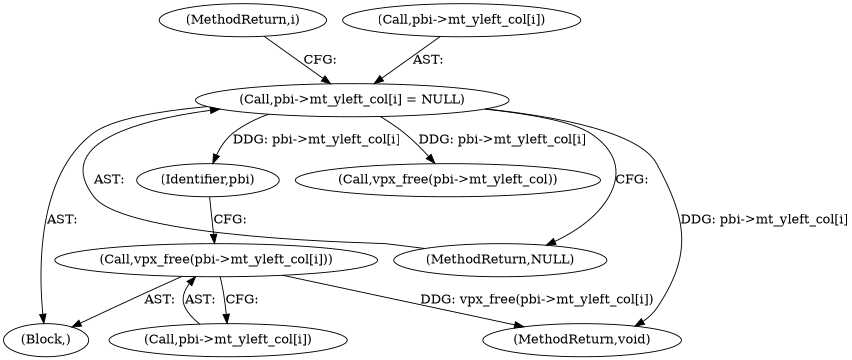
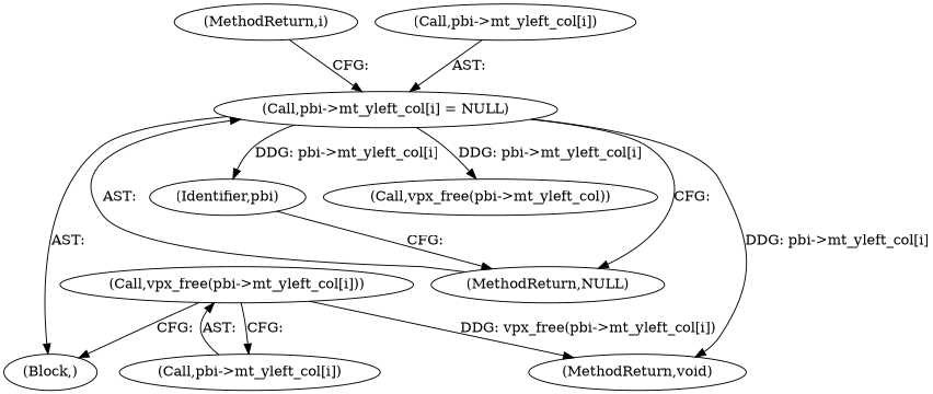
  digraph {
    n1 [label="(Call,vpx_free(pbi->mt_yleft_col[i]))"]
    n2 [label="(Block,)"]
    n3 [label="(MethodReturn,void)"]
    n4 [label="(Call,pbi->mt_yleft_col[i])"]
    n5 [label="(Call,pbi->mt_yleft_col[i] = NULL)"]
    n6 [label="(MethodReturn,NULL)"]
    n7 [label="(Call,vpx_free(pbi->mt_yleft_col))"]
    n8 [label="(Identifier,pbi)"]
    n9 [label="(MethodReturn,i)"]
    n10 [label="(Call,pbi->mt_yleft_col[i])"]
-   n1 -> n2 [label="AST: "]
+   n1 -> n2 [label="CFG: "]
    n1 -> n3 [label="DDG: vpx_free(pbi->mt_yleft_col[i])"]
    n1 -> n4 [label="CFG: "]
    n4 -> n1 [label="AST: "]
    n5 -> n2 [label="AST: "]
    n5 -> n3 [label="DDG: pbi->mt_yleft_col[i]"]
    n5 -> n6 [label="CFG: "]
    n5 -> n7 [label="DDG: pbi->mt_yleft_col[i]"]
    n5 -> n8 [label="DDG: pbi->mt_yleft_col[i]"]
    n6 -> n5 [label="AST: "]
-   n8 -> n1 [label="CFG: "]
+   n8 -> n6 [label="CFG: "]
    n9 -> n5 [label="CFG: "]
    n10 -> n5 [label="AST: "]
  }
